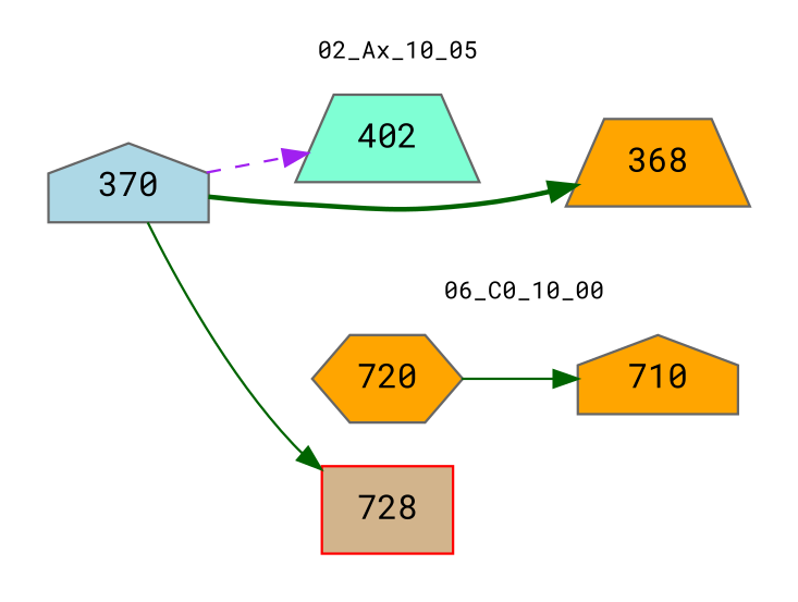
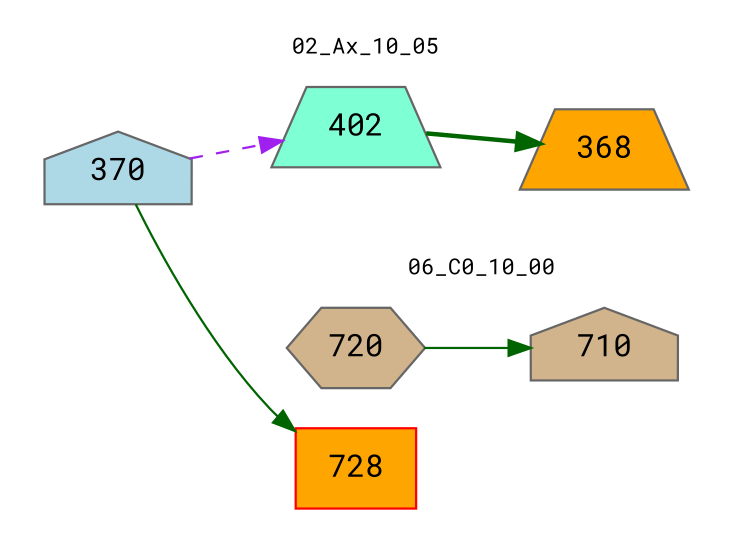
  digraph {
    fontname="Roboto Mono"
    rankdir=LR
    node [color=gray40 fillcolor=orange fontname="Roboto Mono" shape=house style=filled]
    edge [color=darkgreen fontname="Roboto Mono" style=solid]
    n1 [fillcolor=lightblue label=370]
    n2 [label=368 shape=trapezium]
    n3 [fillcolor=aquamarine label=402 shape=trapezium]
-   n4 [label=720 shape=hexagon]
-   n5 [label=710]
-   n6 [color=red fillcolor=tan label=728 shape=box]
+   n4 [fillcolor=tan label=720 shape=hexagon]
+   n5 [fillcolor=tan label=710]
+   n6 [color=red label=728 shape=box]
    subgraph cluster_1 {
      color=white
      fontsize=10
      label="02_Ax_10_05"
      n1
      n2
      n3
    }
    subgraph cluster_2 {
      color=white
      fontsize=10
      label="06_C0_10_00"
      n4
      n5
      n6
    }
-   n1 -> n2 [style=bold]
+   n3 -> n2 [style=bold]
    n1 -> n3 [color=purple style=dashed]
    n1 -> n6
    n4 -> n5
  }
